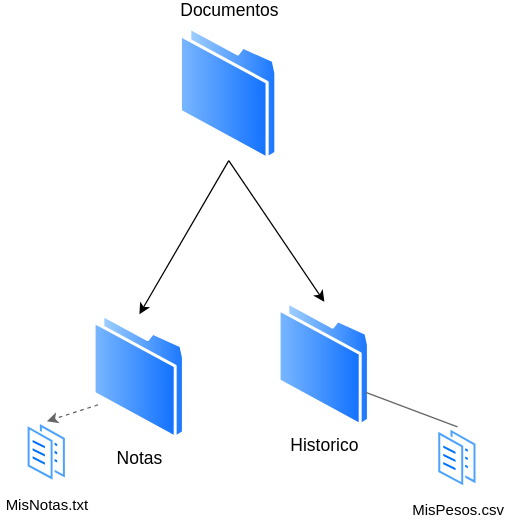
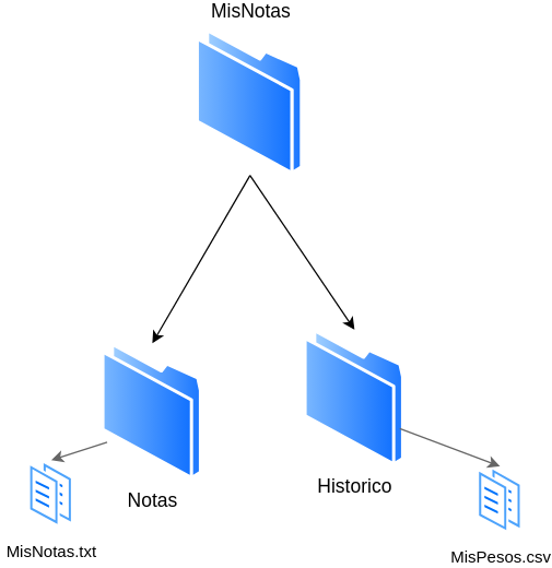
  <mxCell id="0" />
  <mxCell id="1" parent="0" />
  <mxCell id="2" value="MisPesos.csv&lt;br&gt;" style="aspect=fixed;perimeter=ellipsePerimeter;html=1;align=center;shadow=0;dashed=0;spacingTop=3;image;image=img/lib/active_directory/documents.svg;" parent="1" vertex="1"><mxGeometry x="349" y="340" width="33" height="50" as="geometry" /></mxCell>
  <mxCell id="3" value="Notas&lt;br style=&quot;font-size: 14px&quot;&gt;" style="aspect=fixed;perimeter=ellipsePerimeter;html=1;align=center;shadow=0;dashed=0;spacingTop=0;image;image=img/lib/active_directory/folder.svg;verticalAlign=top;fontSize=14;horizontal=1;labelBorderColor=none;perimeterSpacing=0;labelBackgroundColor=none;" parent="1" vertex="1"><mxGeometry x="74" y="250" width="74" height="100" as="geometry" /></mxCell>
- <mxCell id="4" value="Documentos&lt;br style=&quot;font-size: 14px;&quot;&gt;" style="aspect=fixed;perimeter=ellipsePerimeter;html=1;align=center;shadow=0;dashed=0;spacingTop=-135;image;image=img/lib/active_directory/folder.svg;verticalAlign=top;fontSize=14;horizontal=1;labelBorderColor=none;labelBackgroundColor=none;fontColor=#000000;imageBorder=none;strokeWidth=1;perimeterSpacing=0;" parent="1" vertex="1"><mxGeometry x="143" y="20" width="79" height="107" as="geometry" /></mxCell>
+ <mxCell id="4" value="MisNotas&lt;br style=&quot;font-size: 14px;&quot;&gt;" style="aspect=fixed;perimeter=ellipsePerimeter;html=1;align=center;shadow=0;dashed=0;spacingTop=-135;image;image=img/lib/active_directory/folder.svg;verticalAlign=top;fontSize=14;horizontal=1;labelBorderColor=none;labelBackgroundColor=none;fontColor=#000000;imageBorder=none;strokeWidth=1;perimeterSpacing=0;" parent="1" vertex="1"><mxGeometry x="143" y="20" width="79" height="107" as="geometry" /></mxCell>
  <mxCell id="5" value="Historico&lt;br style=&quot;font-size: 14px&quot;&gt;" style="aspect=fixed;perimeter=ellipsePerimeter;html=1;align=center;shadow=0;dashed=0;spacingTop=0;image;image=img/lib/active_directory/folder.svg;verticalAlign=top;fontSize=14;horizontal=1;labelBorderColor=none;perimeterSpacing=0;labelBackgroundColor=none;imageBackground=none;" parent="1" vertex="1"><mxGeometry x="222" y="240" width="74" height="100" as="geometry" /></mxCell>
  <mxCell id="6" value="" style="endArrow=classic;html=1;fontSize=14;fontColor=#000000;exitX=0.5;exitY=1;exitDx=0;exitDy=0;entryX=0.5;entryY=0;entryDx=0;entryDy=0;" parent="1" source="4" target="5" edge="1"><mxGeometry width="50" height="50" relative="1" as="geometry"><mxPoint x="389" y="200" as="sourcePoint" /><mxPoint x="439" y="150" as="targetPoint" /></mxGeometry></mxCell>
  <mxCell id="7" value="" style="endArrow=classic;html=1;fontSize=14;fontColor=#000000;entryX=0.5;entryY=0;entryDx=0;entryDy=0;exitX=0.5;exitY=1;exitDx=0;exitDy=0;" parent="1" source="4" target="3" edge="1"><mxGeometry width="50" height="50" relative="1" as="geometry"><mxPoint x="-31" y="160" as="sourcePoint" /><mxPoint x="19" y="110" as="targetPoint" /></mxGeometry></mxCell>
  <mxCell id="8" value="MisNotas.txt&lt;br&gt;" style="aspect=fixed;perimeter=ellipsePerimeter;html=1;align=center;shadow=0;dashed=0;spacingTop=3;image;image=img/lib/active_directory/documents.svg;" parent="1" vertex="1"><mxGeometry x="20.5" y="335.5" width="33" height="50" as="geometry" /></mxCell>
- <mxCell id="9" value="" style="endArrow=classic;html=1;fontSize=14;fontColor=#000000;entryX=0.5;entryY=0;entryDx=0;entryDy=0;exitX=0;exitY=0.75;exitDx=0;exitDy=0;fillColor=#f5f5f5;strokeColor=#666666;dashed=1;" parent="1" source="3" target="8" edge="1"><mxGeometry width="50" height="50" relative="1" as="geometry"><mxPoint x="29" y="310" as="sourcePoint" /><mxPoint x="29" y="270" as="targetPoint" /></mxGeometry></mxCell>
- <mxCell id="10" value="" style="endArrow=none;html=1;fontSize=14;fontColor=#000000;exitX=1;exitY=0.75;exitDx=0;exitDy=0;entryX=0.5;entryY=0;entryDx=0;entryDy=0;fillColor=#f5f5f5;strokeColor=#666666;" parent="1" source="5" target="2" edge="1"><mxGeometry width="50" height="50" relative="1" as="geometry"><mxPoint x="339" y="320" as="sourcePoint" /><mxPoint x="389" y="270" as="targetPoint" /></mxGeometry></mxCell>
+ <mxCell id="9" value="" style="endArrow=classic;html=1;fontSize=14;fontColor=#000000;entryX=0.5;entryY=0;entryDx=0;entryDy=0;exitX=0;exitY=0.75;exitDx=0;exitDy=0;fillColor=#f5f5f5;strokeColor=#666666;" parent="1" source="3" target="8" edge="1"><mxGeometry width="50" height="50" relative="1" as="geometry"><mxPoint x="29" y="310" as="sourcePoint" /><mxPoint x="29" y="270" as="targetPoint" /></mxGeometry></mxCell>
+ <mxCell id="10" value="" style="endArrow=classic;html=1;fontSize=14;fontColor=#000000;exitX=1;exitY=0.75;exitDx=0;exitDy=0;entryX=0.5;entryY=0;entryDx=0;entryDy=0;fillColor=#f5f5f5;strokeColor=#666666;" parent="1" source="5" target="2" edge="1"><mxGeometry width="50" height="50" relative="1" as="geometry"><mxPoint x="339" y="320" as="sourcePoint" /><mxPoint x="389" y="270" as="targetPoint" /></mxGeometry></mxCell>
